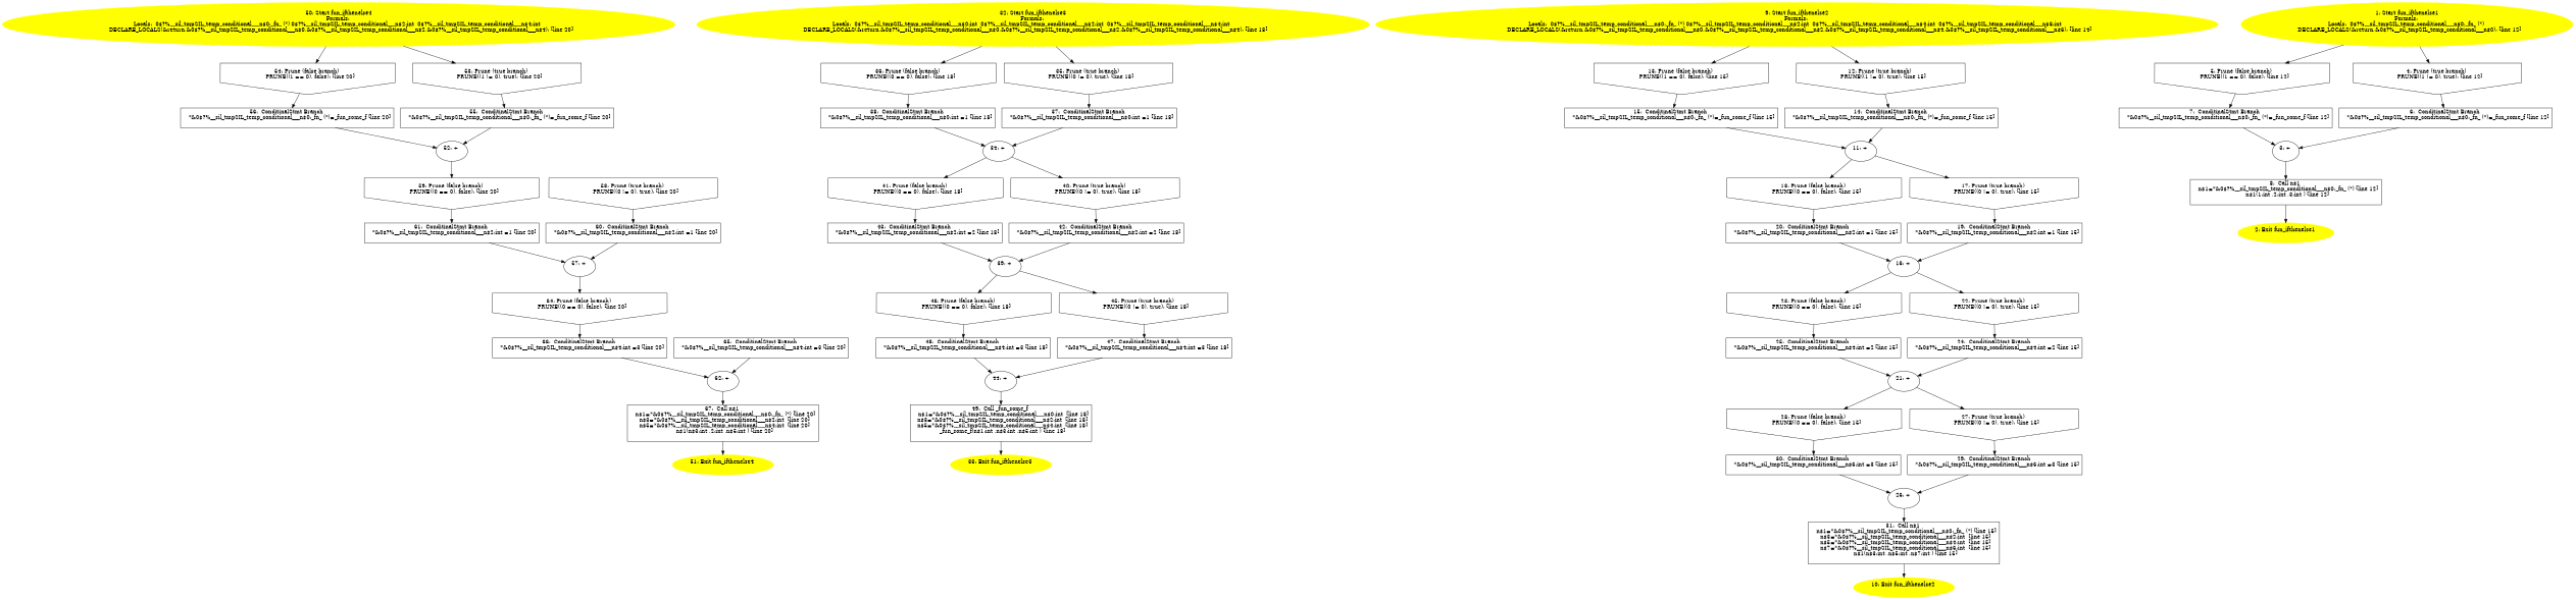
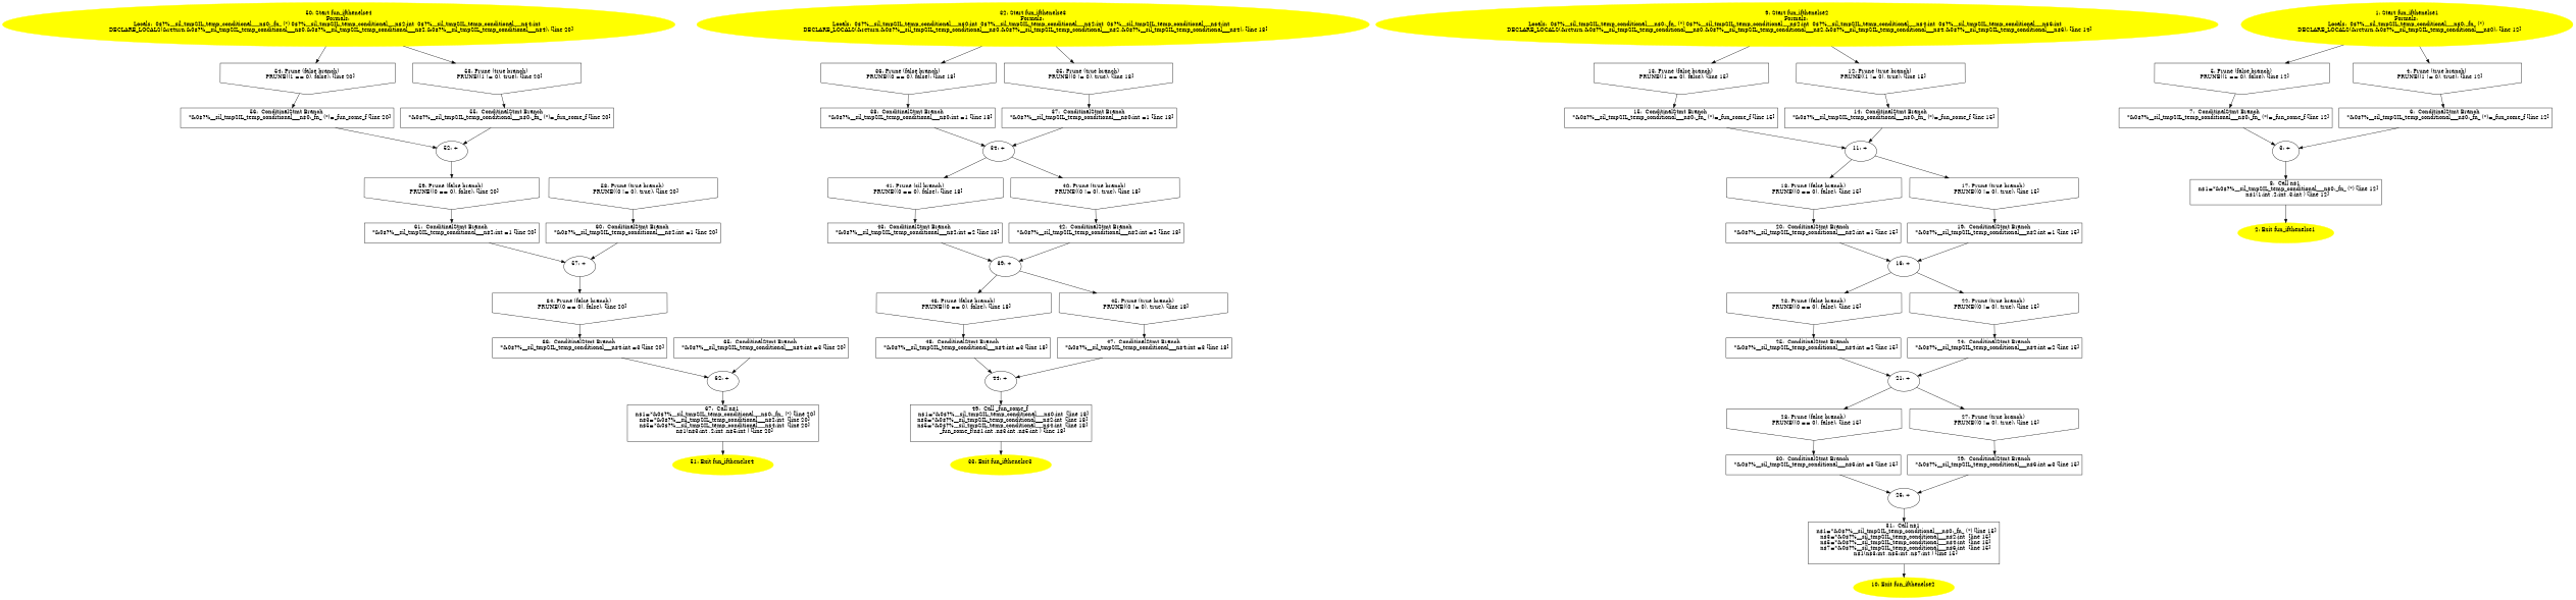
  digraph {
    node [shape=box]
    n1 [label="67:  Call n$1 \n   n$1=*&0$?%__sil_tmpSIL_temp_conditional___n$0:_fn_ (*) [line 20]\n  n$3=*&0$?%__sil_tmpSIL_temp_conditional___n$2:int  [line 20]\n  n$5=*&0$?%__sil_tmpSIL_temp_conditional___n$4:int  [line 20]\n  n$1(n$3:int ,2:int ,n$5:int ) [line 20]\n "]
    n2 [color=yellow label="51: Exit fun_ifthenelse4 \n  " style=filled shape=""]
    n3 [label="66:  ConditinalStmt Branch \n   *&0$?%__sil_tmpSIL_temp_conditional___n$4:int =3 [line 20]\n "]
    n4 [label="62: + \n  " shape=""]
    n5 [label="65:  ConditinalStmt Branch \n   *&0$?%__sil_tmpSIL_temp_conditional___n$4:int =3 [line 20]\n "]
    n6 [label="64: Prune (false branch) \n   PRUNE((0 == 0), false); [line 20]\n " shape=invhouse]
    n7 [label="61:  ConditinalStmt Branch \n   *&0$?%__sil_tmpSIL_temp_conditional___n$2:int =1 [line 20]\n "]
    n8 [label="57: + \n  " shape=""]
    n9 [label="60:  ConditinalStmt Branch \n   *&0$?%__sil_tmpSIL_temp_conditional___n$2:int =1 [line 20]\n "]
    n10 [label="59: Prune (false branch) \n   PRUNE((0 == 0), false); [line 20]\n " shape=invhouse]
    n11 [label="58: Prune (true branch) \n   PRUNE((0 != 0), true); [line 20]\n " shape=invhouse]
    n12 [label="56:  ConditinalStmt Branch \n   *&0$?%__sil_tmpSIL_temp_conditional___n$0:_fn_ (*)=_fun_some_f [line 20]\n "]
    n13 [label="52: + \n  " shape=""]
    n14 [label="55:  ConditinalStmt Branch \n   *&0$?%__sil_tmpSIL_temp_conditional___n$0:_fn_ (*)=_fun_some_f [line 20]\n "]
    n15 [label="54: Prune (false branch) \n   PRUNE((1 == 0), false); [line 20]\n " shape=invhouse]
    n16 [label="53: Prune (true branch) \n   PRUNE((1 != 0), true); [line 20]\n " shape=invhouse]
    n17 [color=yellow label="50: Start fun_ifthenelse4\nFormals: \nLocals:  0$?%__sil_tmpSIL_temp_conditional___n$0:_fn_ (*) 0$?%__sil_tmpSIL_temp_conditional___n$2:int  0$?%__sil_tmpSIL_temp_conditional___n$4:int  \n   DECLARE_LOCALS(&return,&0$?%__sil_tmpSIL_temp_conditional___n$0,&0$?%__sil_tmpSIL_temp_conditional___n$2,&0$?%__sil_tmpSIL_temp_conditional___n$4); [line 20]\n " style=filled shape=""]
    n18 [label="49:  Call _fun_some_f \n   n$1=*&0$?%__sil_tmpSIL_temp_conditional___n$0:int  [line 18]\n  n$3=*&0$?%__sil_tmpSIL_temp_conditional___n$2:int  [line 18]\n  n$5=*&0$?%__sil_tmpSIL_temp_conditional___n$4:int  [line 18]\n  _fun_some_f(n$1:int ,n$3:int ,n$5:int ) [line 18]\n "]
    n19 [color=yellow label="33: Exit fun_ifthenelse3 \n  " style=filled shape=""]
    n20 [label="48:  ConditinalStmt Branch \n   *&0$?%__sil_tmpSIL_temp_conditional___n$4:int =3 [line 18]\n "]
    n21 [label="44: + \n  " shape=""]
    n22 [label="47:  ConditinalStmt Branch \n   *&0$?%__sil_tmpSIL_temp_conditional___n$4:int =3 [line 18]\n "]
    n23 [label="46: Prune (false branch) \n   PRUNE((0 == 0), false); [line 18]\n " shape=invhouse]
    n24 [label="45: Prune (true branch) \n   PRUNE((0 != 0), true); [line 18]\n " shape=invhouse]
    n25 [label="43:  ConditinalStmt Branch \n   *&0$?%__sil_tmpSIL_temp_conditional___n$2:int =2 [line 18]\n "]
    n26 [label="39: + \n  " shape=""]
    n27 [label="42:  ConditinalStmt Branch \n   *&0$?%__sil_tmpSIL_temp_conditional___n$2:int =2 [line 18]\n "]
-   n28 [label="41: Prune (false branch) \n   PRUNE((0 == 0), false); [line 18]\n " shape=invhouse]
+   n28 [label="41: Prune (sil branch) \n   PRUNE((0 == 0), false); [line 18]\n " shape=invhouse]
    n29 [label="40: Prune (true branch) \n   PRUNE((0 != 0), true); [line 18]\n " shape=invhouse]
    n30 [label="38:  ConditinalStmt Branch \n   *&0$?%__sil_tmpSIL_temp_conditional___n$0:int =1 [line 18]\n "]
    n31 [label="34: + \n  " shape=""]
    n32 [label="37:  ConditinalStmt Branch \n   *&0$?%__sil_tmpSIL_temp_conditional___n$0:int =1 [line 18]\n "]
    n33 [label="36: Prune (false branch) \n   PRUNE((0 == 0), false); [line 18]\n " shape=invhouse]
    n34 [label="35: Prune (true branch) \n   PRUNE((0 != 0), true); [line 18]\n " shape=invhouse]
    n35 [color=yellow label="32: Start fun_ifthenelse3\nFormals: \nLocals:  0$?%__sil_tmpSIL_temp_conditional___n$0:int  0$?%__sil_tmpSIL_temp_conditional___n$2:int  0$?%__sil_tmpSIL_temp_conditional___n$4:int  \n   DECLARE_LOCALS(&return,&0$?%__sil_tmpSIL_temp_conditional___n$0,&0$?%__sil_tmpSIL_temp_conditional___n$2,&0$?%__sil_tmpSIL_temp_conditional___n$4); [line 18]\n " style=filled shape=""]
    n36 [label="31:  Call n$1 \n   n$1=*&0$?%__sil_tmpSIL_temp_conditional___n$0:_fn_ (*) [line 15]\n  n$3=*&0$?%__sil_tmpSIL_temp_conditional___n$2:int  [line 15]\n  n$5=*&0$?%__sil_tmpSIL_temp_conditional___n$4:int  [line 15]\n  n$7=*&0$?%__sil_tmpSIL_temp_conditional___n$6:int  [line 15]\n  n$1(n$3:int ,n$5:int ,n$7:int ) [line 15]\n "]
    n37 [color=yellow label="10: Exit fun_ifthenelse2 \n  " style=filled shape=""]
    n38 [label="30:  ConditinalStmt Branch \n   *&0$?%__sil_tmpSIL_temp_conditional___n$6:int =3 [line 15]\n "]
    n39 [label="26: + \n  " shape=""]
    n40 [label="29:  ConditinalStmt Branch \n   *&0$?%__sil_tmpSIL_temp_conditional___n$6:int =3 [line 15]\n "]
    n41 [label="28: Prune (false branch) \n   PRUNE((0 == 0), false); [line 15]\n " shape=invhouse]
    n42 [label="27: Prune (true branch) \n   PRUNE((0 != 0), true); [line 15]\n " shape=invhouse]
    n43 [label="25:  ConditinalStmt Branch \n   *&0$?%__sil_tmpSIL_temp_conditional___n$4:int =2 [line 15]\n "]
    n44 [label="21: + \n  " shape=""]
    n45 [label="24:  ConditinalStmt Branch \n   *&0$?%__sil_tmpSIL_temp_conditional___n$4:int =2 [line 15]\n "]
    n46 [label="23: Prune (false branch) \n   PRUNE((0 == 0), false); [line 15]\n " shape=invhouse]
    n47 [label="22: Prune (true branch) \n   PRUNE((0 != 0), true); [line 15]\n " shape=invhouse]
    n48 [label="20:  ConditinalStmt Branch \n   *&0$?%__sil_tmpSIL_temp_conditional___n$2:int =1 [line 15]\n "]
    n49 [label="16: + \n  " shape=""]
    n50 [label="19:  ConditinalStmt Branch \n   *&0$?%__sil_tmpSIL_temp_conditional___n$2:int =1 [line 15]\n "]
    n51 [label="18: Prune (false branch) \n   PRUNE((0 == 0), false); [line 15]\n " shape=invhouse]
    n52 [label="17: Prune (true branch) \n   PRUNE((0 != 0), true); [line 15]\n " shape=invhouse]
    n53 [label="15:  ConditinalStmt Branch \n   *&0$?%__sil_tmpSIL_temp_conditional___n$0:_fn_ (*)=_fun_some_f [line 15]\n "]
    n54 [label="11: + \n  " shape=""]
    n55 [label="14:  ConditinalStmt Branch \n   *&0$?%__sil_tmpSIL_temp_conditional___n$0:_fn_ (*)=_fun_some_f [line 15]\n "]
    n56 [label="13: Prune (false branch) \n   PRUNE((1 == 0), false); [line 15]\n " shape=invhouse]
    n57 [label="12: Prune (true branch) \n   PRUNE((1 != 0), true); [line 15]\n " shape=invhouse]
    n58 [color=yellow label="9: Start fun_ifthenelse2\nFormals: \nLocals:  0$?%__sil_tmpSIL_temp_conditional___n$0:_fn_ (*) 0$?%__sil_tmpSIL_temp_conditional___n$2:int  0$?%__sil_tmpSIL_temp_conditional___n$4:int  0$?%__sil_tmpSIL_temp_conditional___n$6:int  \n   DECLARE_LOCALS(&return,&0$?%__sil_tmpSIL_temp_conditional___n$0,&0$?%__sil_tmpSIL_temp_conditional___n$2,&0$?%__sil_tmpSIL_temp_conditional___n$4,&0$?%__sil_tmpSIL_temp_conditional___n$6); [line 14]\n " style=filled shape=""]
    n59 [label="8:  Call n$1 \n   n$1=*&0$?%__sil_tmpSIL_temp_conditional___n$0:_fn_ (*) [line 12]\n  n$1(1:int ,2:int ,3:int ) [line 12]\n "]
    n60 [color=yellow label="2: Exit fun_ifthenelse1 \n  " style=filled shape=""]
    n61 [label="7:  ConditinalStmt Branch \n   *&0$?%__sil_tmpSIL_temp_conditional___n$0:_fn_ (*)=_fun_some_f [line 12]\n "]
    n62 [label="3: + \n  " shape=""]
    n63 [label="6:  ConditinalStmt Branch \n   *&0$?%__sil_tmpSIL_temp_conditional___n$0:_fn_ (*)=_fun_some_f [line 12]\n "]
    n64 [label="5: Prune (false branch) \n   PRUNE((1 == 0), false); [line 12]\n " shape=invhouse]
    n65 [label="4: Prune (true branch) \n   PRUNE((1 != 0), true); [line 12]\n " shape=invhouse]
    n66 [color=yellow label="1: Start fun_ifthenelse1\nFormals: \nLocals:  0$?%__sil_tmpSIL_temp_conditional___n$0:_fn_ (*) \n   DECLARE_LOCALS(&return,&0$?%__sil_tmpSIL_temp_conditional___n$0); [line 12]\n " style=filled shape=""]
    n1 -> n2
    n3 -> n4
    n4 -> n1
    n5 -> n4
    n6 -> n3
    n7 -> n8
    n8 -> n6
    n9 -> n8
    n10 -> n7
    n11 -> n9
    n12 -> n13
    n13 -> n10
    n14 -> n13
    n15 -> n12
    n16 -> n14
    n17 -> n15
    n17 -> n16
    n18 -> n19
    n20 -> n21
    n21 -> n18
    n22 -> n21
    n23 -> n20
    n24 -> n22
    n25 -> n26
    n26 -> n23
    n26 -> n24
    n27 -> n26
    n28 -> n25
    n29 -> n27
    n30 -> n31
    n31 -> n28
    n31 -> n29
    n32 -> n31
    n33 -> n30
    n34 -> n32
    n35 -> n33
    n35 -> n34
    n36 -> n37
    n38 -> n39
    n39 -> n36
    n40 -> n39
    n41 -> n38
    n42 -> n40
    n43 -> n44
    n44 -> n41
    n44 -> n42
    n45 -> n44
    n46 -> n43
    n47 -> n45
    n48 -> n49
    n49 -> n46
    n49 -> n47
    n50 -> n49
    n51 -> n48
    n52 -> n50
    n53 -> n54
    n54 -> n51
    n54 -> n52
    n55 -> n54
    n56 -> n53
    n57 -> n55
    n58 -> n56
    n58 -> n57
    n59 -> n60
    n61 -> n62
    n62 -> n59
    n63 -> n62
    n64 -> n61
    n65 -> n63
    n66 -> n64
    n66 -> n65
  }
